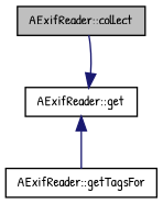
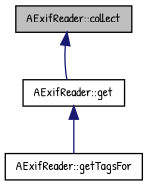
  digraph {
    fontname="Patrick Hand"
    rankdir=TB
    node [color=black fillcolor=white fontname="Patrick Hand" fontsize=10 shape=record style=filled]
    edge [color=midnightblue dir=back fontname="Patrick Hand" fontsize=10 labelfontname=Helvetica labelfontsize=10 style=solid]
    n1 [fillcolor=grey75 fontcolor=black height=0.2 label="AExifReader::collect" width=0.4]
    n2 [height=0.2 label="AExifReader::get" width=0.4]
    n3 [height=0.2 label="AExifReader::getTagsFor" width=0.4]
-   n2 -> n1
+   n1 -> n2
    n2 -> n3
  }
